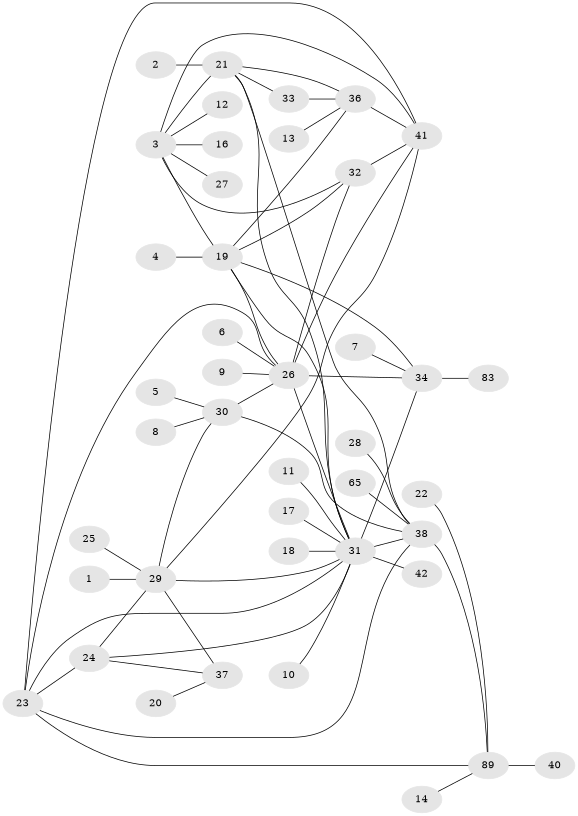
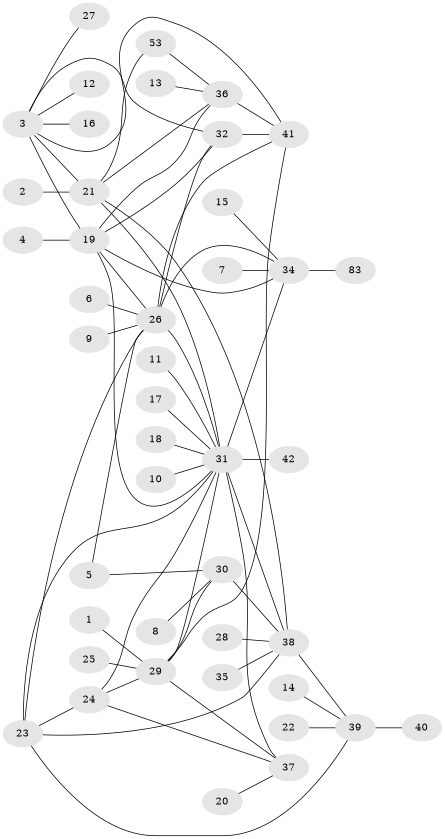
  graph {
    fontname="DejaVu Serif"
    rankdir=LR
    node [color=gray90 fontname="DejaVu Serif" style=filled]
    edge [fontname="DejaVu Serif" weight=1.0]
    1
    29
    41
    30
    31
    37
    2
    21
    36
-   33
+   33 [label=53]
    38
    3
    12
    16
    19
    27
    32
    26
    34
    4
    5
    6
    7
    n24 [label=83]
    8
    9
    10
    42
    11
    13
    14
-   39 [label=89]
+   39
    40
+   15
    17
    18
    20
    22
    23
    24
    25
    28
-   35 [label=65]
+   35
    1 -- 29
    29 -- 41
    29 -- 30
    29 -- 31
    29 -- 37
    30 -- 38
+   31 -- 37
    31 -- 38
    31 -- 34
    31 -- 42
    2 -- 21
    21 -- 31
    21 -- 36 [weight=2.0]
    21 -- 33
    21 -- 38
    36 -- 41
    33 -- 36 [weight=2.0]
    38 -- 39
    3 -- 41 [weight=2.0]
    3 -- 21
    3 -- 12
    3 -- 16
    3 -- 19
    3 -- 27
    3 -- 32 [weight=2.0]
    19 -- 31
    19 -- 36
    19 -- 32
    19 -- 26
    19 -- 34
    32 -- 41
    26 -- 41 [weight=2.0]
    26 -- 31 [weight=2.0]
    26 -- 32
    26 -- 34
    34 -- n24
    4 -- 19
    5 -- 30
-   30 -- 26
+   5 -- 26
    6 -- 26
    7 -- 34
    8 -- 30
    9 -- 26
    10 -- 31
    11 -- 31
    13 -- 36
    14 -- 39
    39 -- 40
+   15 -- 34
    17 -- 31
    18 -- 31
    20 -- 37
    22 -- 39
-   23 -- 41
    23 -- 31
    23 -- 38 [weight=2.0]
    23 -- 26
    23 -- 39 [weight=2.0]
    23 -- 24
    24 -- 29
    24 -- 31
    24 -- 37
    25 -- 29
    28 -- 38
    35 -- 38
  }
